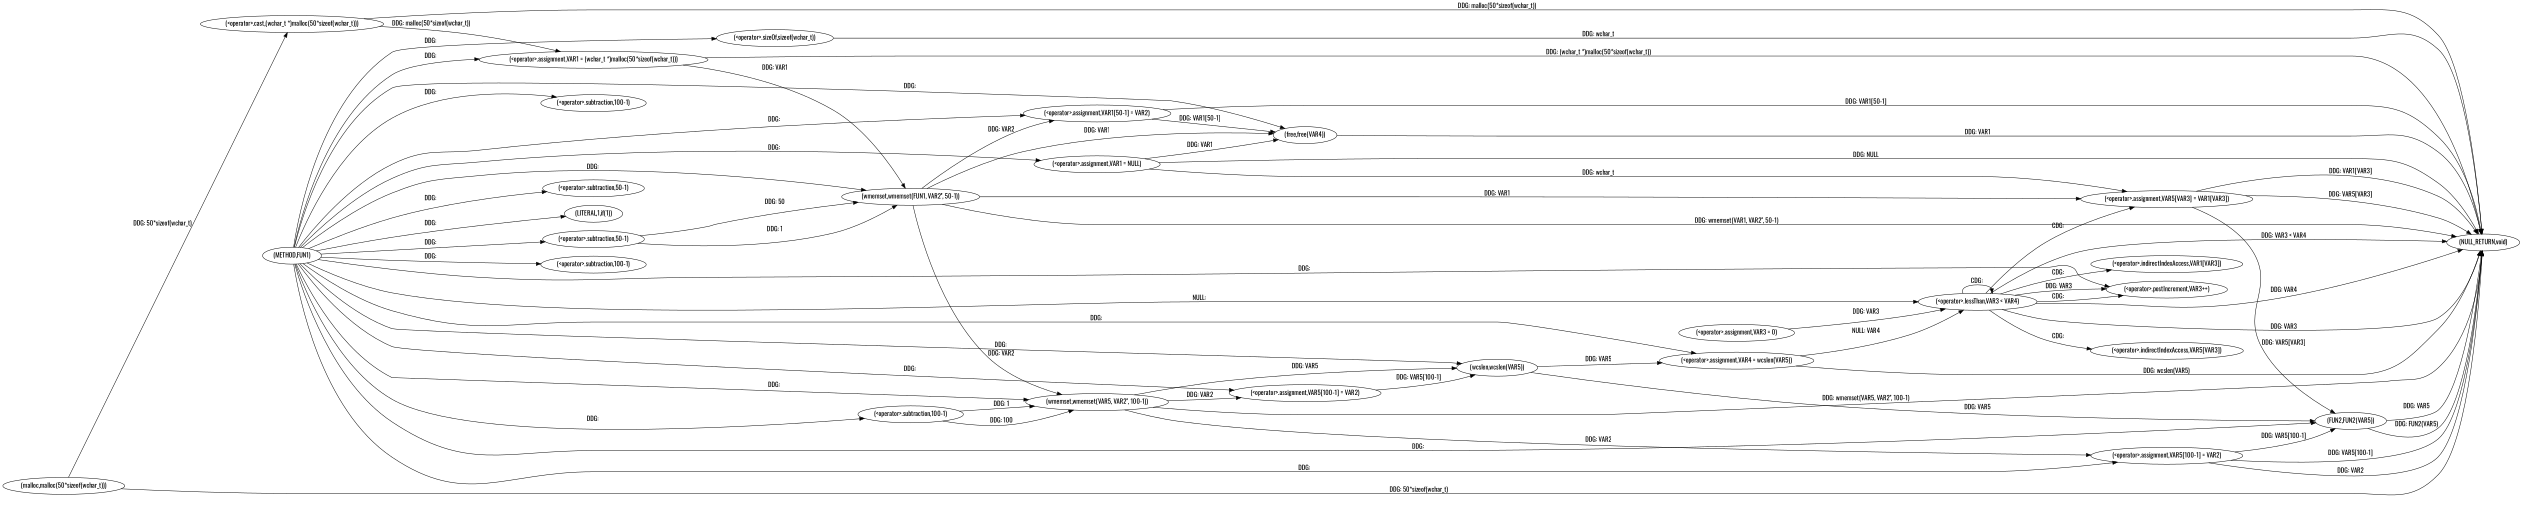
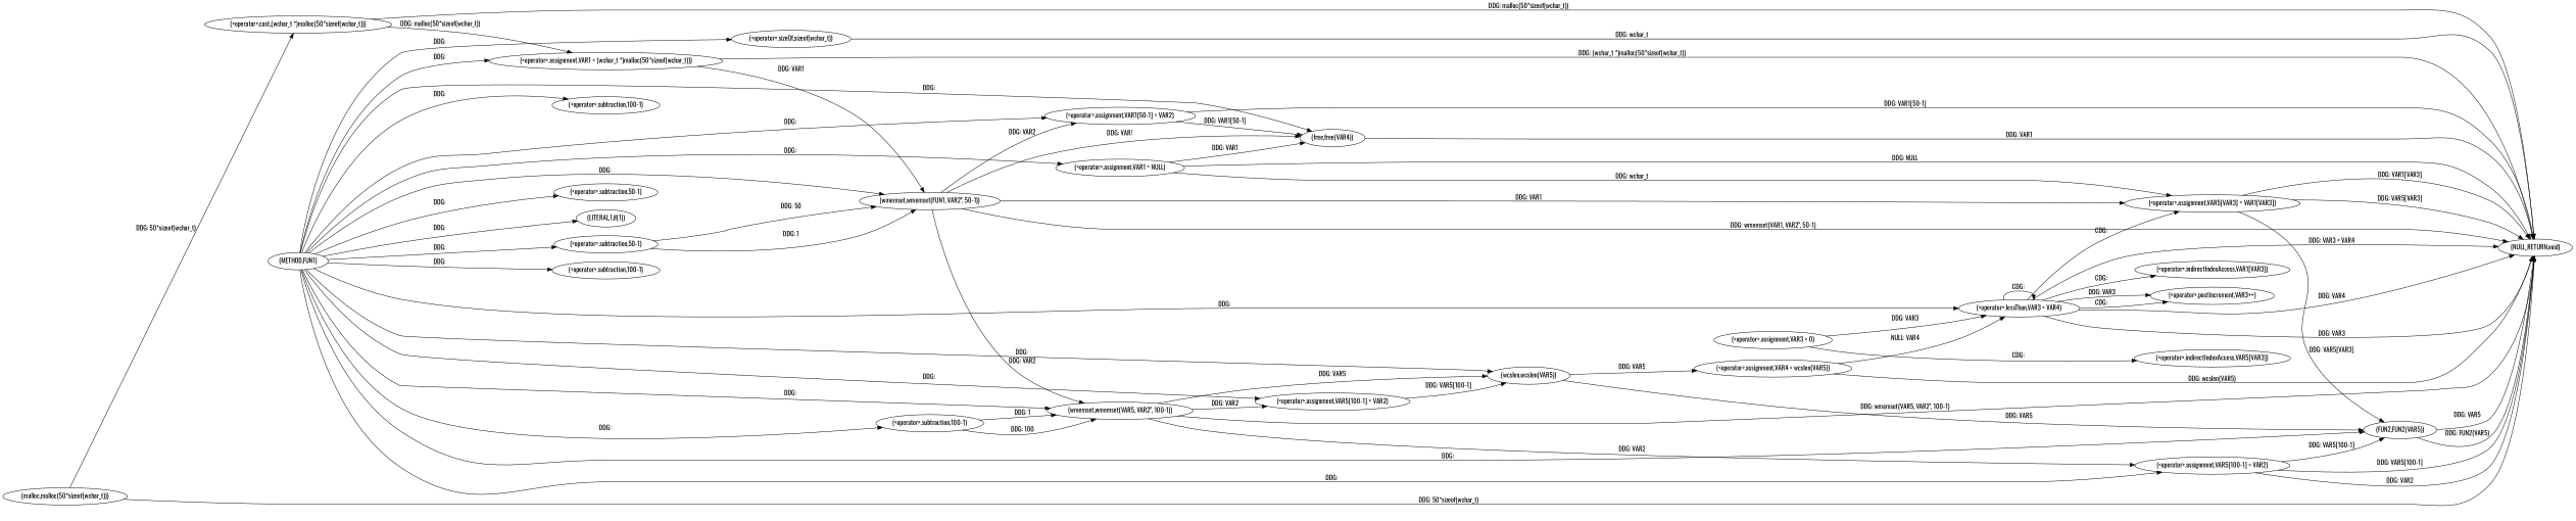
  digraph {
    fontname=Oswald
    rankdir=LR
    node [fontname=Oswald]
    edge [fontname=Oswald]
    n1 [label="(METHOD,FUN1)"]
    n2 [label="(<operator>.assignment,VAR1 = NULL)"]
    n3 [label="(LITERAL,1,if(1))"]
    n4 [label="(<operator>.assignment,VAR1 = (wchar_t *)malloc(50*sizeof(wchar_t)))"]
    n5 [label="(<operator>.sizeOf,sizeof(wchar_t))"]
    n6 [label="(wmemset,wmemset(FUN1, VAR2'', 50-1))"]
    n7 [label="(<operator>.subtraction,50-1)"]
    n8 [label="(<operator>.assignment,VAR1[50-1] = VAR2)"]
    n9 [label="(<operator>.subtraction,50-1)"]
    n10 [label="(wmemset,wmemset(VAR5, VAR2'', 100-1))"]
    n11 [label="(<operator>.subtraction,100-1)"]
    n12 [label="(<operator>.assignment,VAR5[100-1] = VAR2)"]
    n13 [label="(<operator>.subtraction,100-1)"]
    n14 [label="(<operator>.assignment,VAR4 = wcslen(VAR5))"]
    n15 [label="(wcslen,wcslen(VAR5))"]
    n16 [label="(<operator>.lessThan,VAR3 < VAR4)"]
    n17 [label="(<operator>.postIncrement,VAR3++)"]
    n18 [label="(<operator>.assignment,VAR5[100-1] = VAR2)"]
    n19 [label="(<operator>.subtraction,100-1)"]
    n20 [label="(FUN2,FUN2(VAR5))"]
    n21 [label="(free,free(VAR4))"]
    n22 [label="(NULL_RETURN,void)"]
    n23 [label="(<operator>.assignment,VAR5[VAR3] = VAR1[VAR3])"]
    n24 [label="(<operator>.assignment,VAR3 = 0)"]
    n25 [label="(<operator>.indirectIndexAccess,VAR5[VAR3])"]
    n26 [label="(<operator>.indirectIndexAccess,VAR1[VAR3])"]
    n27 [label="(<operator>.cast,(wchar_t *)malloc(50*sizeof(wchar_t)))"]
    n28 [label="(malloc,malloc(50*sizeof(wchar_t)))"]
    n1 -> n2 [label="DDG: "]
    n1 -> n3 [label="DDG: "]
    n1 -> n4 [label="DDG: "]
    n1 -> n5 [label="DDG: "]
    n1 -> n6 [label="DDG: "]
    n1 -> n7 [label="DDG: "]
    n1 -> n8 [label="DDG: "]
    n1 -> n9 [label="DDG: "]
    n1 -> n10 [label="DDG: "]
    n1 -> n11 [label="DDG: "]
    n1 -> n12 [label="DDG: "]
    n1 -> n13 [label="DDG: "]
-   n1 -> n14 [label="DDG: "]
    n1 -> n15 [label="DDG: "]
-   n1 -> n16 [label="NULL: "]
-   n1 -> n17 [label="DDG: "]
+   n1 -> n16 [label="DDG: "]
    n1 -> n18 [label="DDG: "]
    n1 -> n19 [label="DDG: "]
    n1 -> n20 [label="DDG: "]
    n1 -> n21 [label="DDG: "]
    n2 -> n21 [label="DDG: VAR1"]
    n2 -> n22 [label="DDG: NULL"]
    n2 -> n23 [label="DDG: wchar_t"]
    n4 -> n6 [label="DDG: VAR1"]
    n4 -> n22 [label="DDG: (wchar_t *)malloc(50*sizeof(wchar_t))"]
    n5 -> n22 [label="DDG: wchar_t"]
    n6 -> n8 [label="DDG: VAR2"]
    n6 -> n10 [label="DDG: VAR2"]
    n6 -> n21 [label="DDG: VAR1"]
    n6 -> n22 [label="DDG: wmemset(VAR1, VAR2'', 50-1)"]
    n6 -> n23 [label="DDG: VAR1"]
    n7 -> n6 [label="DDG: 50"]
    n7 -> n6 [label="DDG: 1"]
    n8 -> n21 [label="DDG: VAR1[50-1]"]
    n8 -> n22 [label="DDG: VAR1[50-1]"]
    n10 -> n12 [label="DDG: VAR2"]
    n10 -> n15 [label="DDG: VAR5"]
    n10 -> n18 [label="DDG: VAR2"]
    n10 -> n22 [label="DDG: wmemset(VAR5, VAR2'', 100-1)"]
    n11 -> n10 [label="DDG: 100"]
    n11 -> n10 [label="DDG: 1"]
    n12 -> n15 [label="DDG: VAR5[100-1]"]
    n14 -> n16 [label="NULL: VAR4"]
    n14 -> n22 [label="DDG: wcslen(VAR5)"]
    n15 -> n14 [label="DDG: VAR5"]
    n15 -> n20 [label="DDG: VAR5"]
    n16 -> n16 [label="CDG: "]
    n16 -> n17 [label="DDG: VAR3"]
    n16 -> n17 [label="CDG: "]
    n16 -> n22 [label="DDG: VAR3"]
    n16 -> n22 [label="DDG: VAR3 < VAR4"]
    n16 -> n22 [label="DDG: VAR4"]
    n16 -> n23 [label="CDG: "]
-   n16 -> n25 [label="CDG: "]
+   n24 -> n25 [label="CDG: "]
    n16 -> n26 [label="CDG: "]
    n18 -> n20 [label="DDG: VAR5[100-1]"]
    n18 -> n22 [label="DDG: VAR5[100-1]"]
    n18 -> n22 [label="DDG: VAR2"]
    n20 -> n22 [label="DDG: FUN2(VAR5)"]
    n20 -> n22 [label="DDG: VAR5"]
    n21 -> n22 [label="DDG: VAR1"]
    n23 -> n20 [label="DDG: VAR5[VAR3]"]
    n23 -> n22 [label="DDG: VAR1[VAR3]"]
    n23 -> n22 [label="DDG: VAR5[VAR3]"]
    n24 -> n16 [label="DDG: VAR3"]
    n27 -> n4 [label="DDG: malloc(50*sizeof(wchar_t))"]
    n27 -> n22 [label="DDG: malloc(50*sizeof(wchar_t))"]
    n28 -> n22 [label="DDG: 50*sizeof(wchar_t)"]
    n28 -> n27 [label="DDG: 50*sizeof(wchar_t)"]
  }
